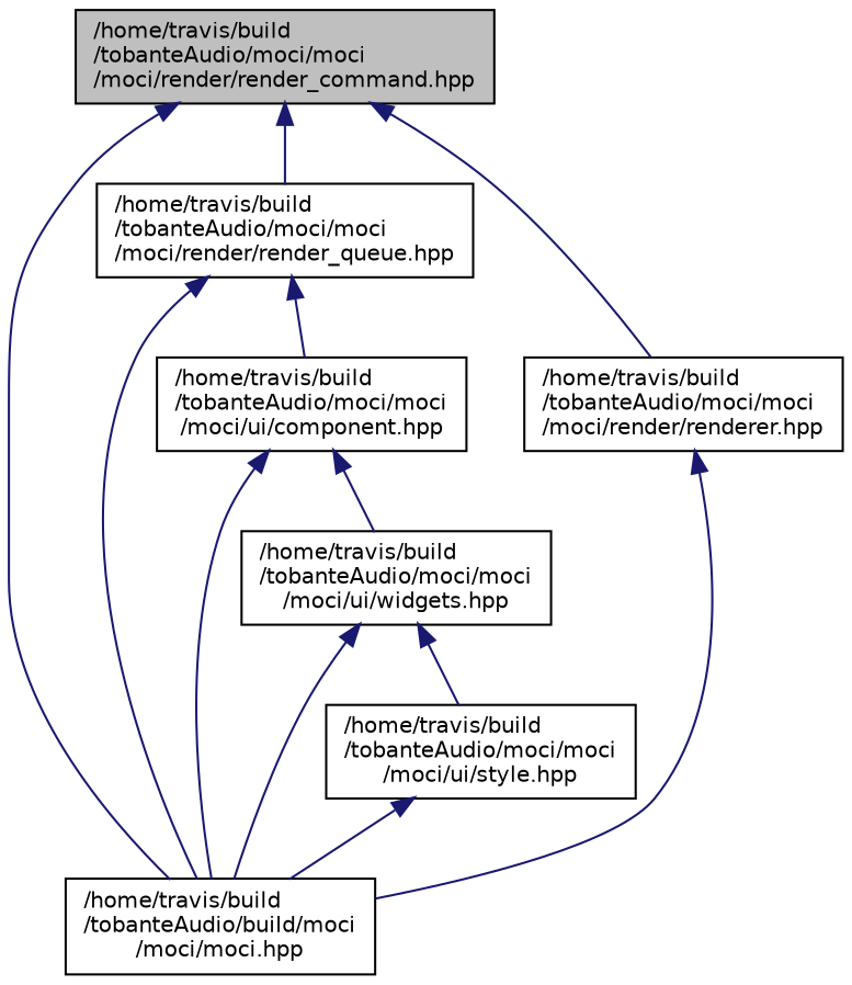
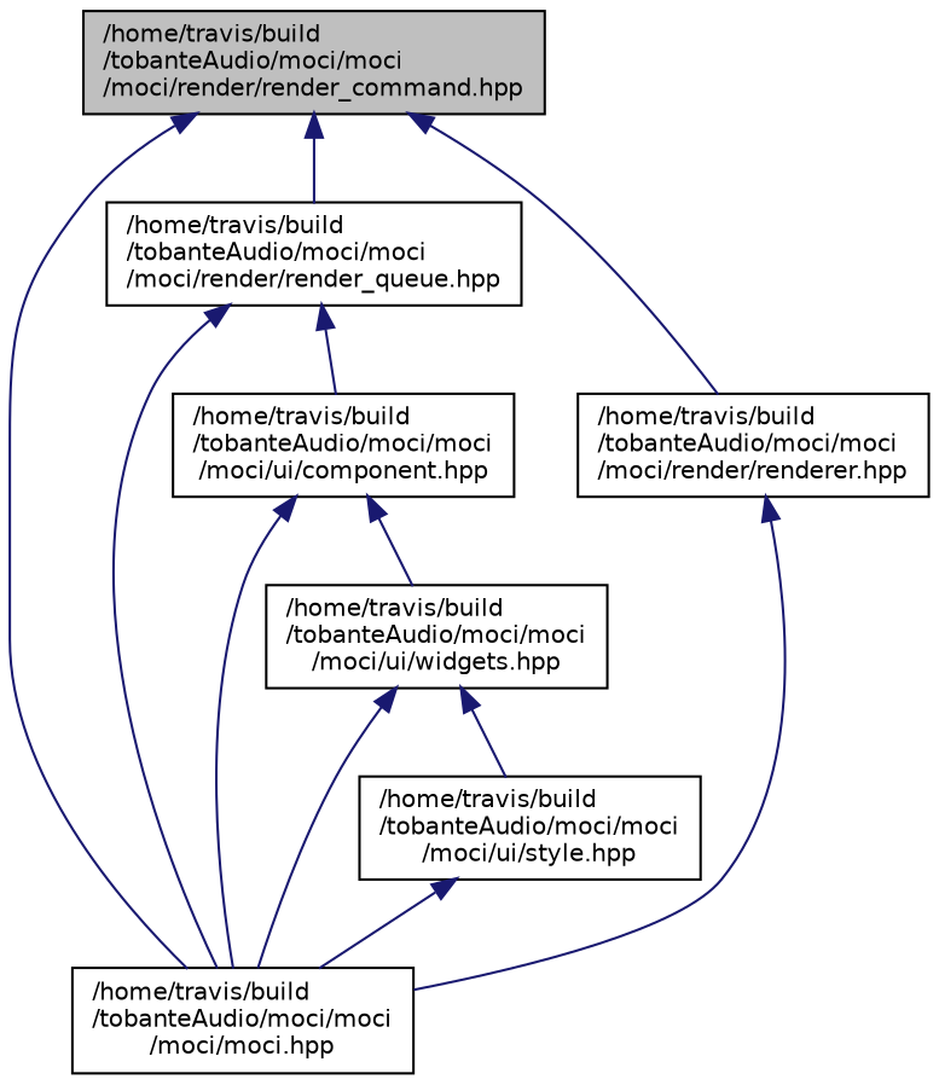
  digraph {
    node [color=black fillcolor=white fontname=Helvetica fontsize=10 shape=record style=filled]
    edge [color=midnightblue dir=back fontname=Helvetica fontsize=10 labelfontname=Helvetica labelfontsize=10 style=solid]
    n1 [fillcolor=grey75 fontcolor=black height=0.2 label="/home/travis/build\l/tobanteAudio/moci/moci\l/moci/render/render_command.hpp" width=0.4]
-   n2 [height=0.2 label="/home/travis/build\l/tobanteAudio/build/moci\l/moci/moci.hpp" width=0.4]
+   n2 [height=0.2 label="/home/travis/build\l/tobanteAudio/moci/moci\l/moci/moci.hpp" width=0.4]
    n3 [height=0.2 label="/home/travis/build\l/tobanteAudio/moci/moci\l/moci/render/render_queue.hpp" width=0.4]
    n4 [height=0.2 label="/home/travis/build\l/tobanteAudio/moci/moci\l/moci/render/renderer.hpp" width=0.4]
    n5 [height=0.2 label="/home/travis/build\l/tobanteAudio/moci/moci\l/moci/ui/component.hpp" width=0.4]
    n6 [height=0.2 label="/home/travis/build\l/tobanteAudio/moci/moci\l/moci/ui/widgets.hpp" width=0.4]
    n7 [height=0.2 label="/home/travis/build\l/tobanteAudio/moci/moci\l/moci/ui/style.hpp" width=0.4]
    n1 -> n2
    n1 -> n3
    n1 -> n4
    n3 -> n2
    n3 -> n5
    n4 -> n2
    n5 -> n2
    n5 -> n6
    n6 -> n2
    n6 -> n7
    n7 -> n2
  }
